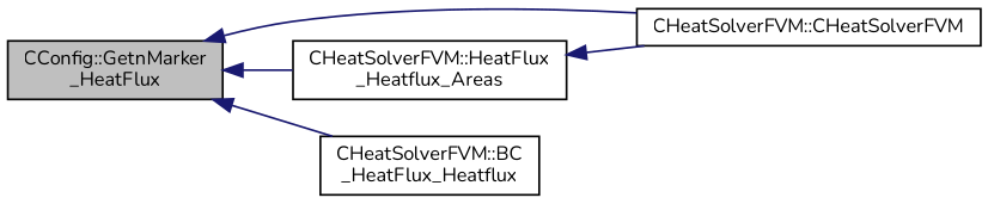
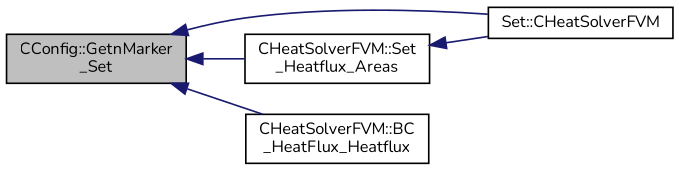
  digraph {
    fontname=Nunito
    rankdir=LR
    node [color=black fillcolor=white fontname=Nunito fontsize=10 shape=record style=filled]
    edge [color=midnightblue dir=back fontname=Nunito fontsize=10 labelfontname=Helvetica labelfontsize=10 style=solid]
-   n1 [fillcolor=grey75 fontcolor=black height=0.2 label="CConfig::GetnMarker\l_HeatFlux" width=0.4]
-   n2 [height=0.2 label="CHeatSolverFVM::CHeatSolverFVM" width=0.4]
-   n3 [height=0.2 label="CHeatSolverFVM::HeatFlux\l_Heatflux_Areas" width=0.4]
+   n1 [fillcolor=grey75 fontcolor=black height=0.2 label="CConfig::GetnMarker\l_Set" width=0.4]
+   n2 [height=0.2 label="Set::CHeatSolverFVM" width=0.4]
+   n3 [height=0.2 label="CHeatSolverFVM::Set\l_Heatflux_Areas" width=0.4]
    n4 [height=0.2 label="CHeatSolverFVM::BC\l_HeatFlux_Heatflux" width=0.4]
    n1 -> n2
    n1 -> n3
    n1 -> n4
    n3 -> n2
  }
